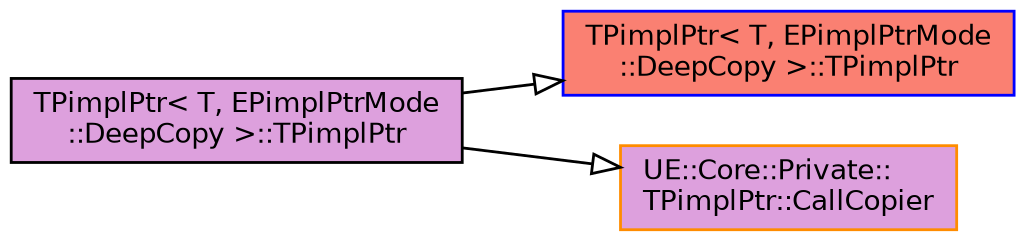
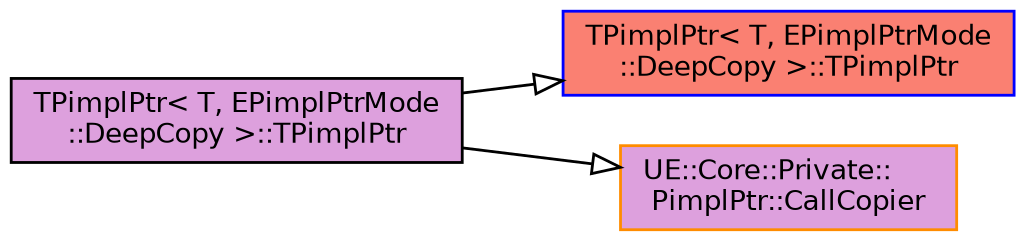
  digraph {
    rankdir=LR
    node [fillcolor=plum fontname=Helvetica fontsize=10 shape=box style=filled]
    edge [color=black fontname=Helvetica fontsize=10 labelfontname=Helvetica labelfontsize=10 style=solid arrowhead=onormal]
    n1 [color=black fontcolor=black height=0.2 label="TPimplPtr\< T, EPimplPtrMode\l::DeepCopy \>::TPimplPtr" width=0.4]
    n2 [color=blue fillcolor=salmon height=0.2 label="TPimplPtr\< T, EPimplPtrMode\l::DeepCopy \>::TPimplPtr" width=0.4]
-   n3 [color=darkorange height=0.2 label="UE::Core::Private::\lTPimplPtr::CallCopier" width=0.4]
+   n3 [color=darkorange height=0.2 label="UE::Core::Private::\lPimplPtr::CallCopier" width=0.4]
    n1 -> n2
    n1 -> n3
  }
